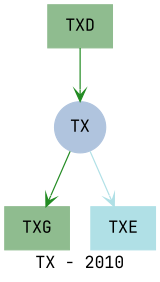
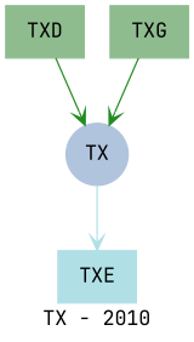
  strict digraph {
    compound=True
    concentrate=True
    fontname="JetBrains Mono"
    label="TX - 2010"
    rankdir=TB
    splines=True
    node [color=darkseagreen fontname="JetBrains Mono" shape=box style=filled]
    edge [arrowhead=vee color=forestgreen fontname="JetBrains Mono" fontsize=8 labelfloat=False labelfontcolor=lightgreen weight=0.5]
    TXD
    TXG
    TXE [color=powderblue]
    TX [color=lightsteelblue shape=circle]
    subgraph sub_1 {
      TXD
      TXG
      TXE
    }
    subgraph sub_2 {
      TXD
      TXG
      TX
    }
    subgraph sub_3 {
      TXE
      TX
    }
    TXD -> TX [label="   "]
-   TX -> TXG [label="   "]
+   TXG -> TX [label="   "]
    TX -> TXE [color=powderblue label="   "]
  }
